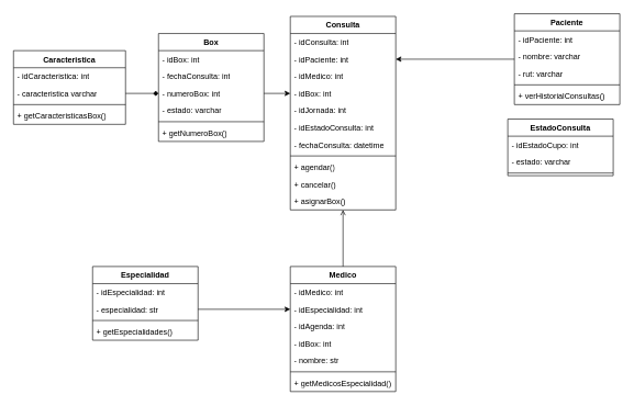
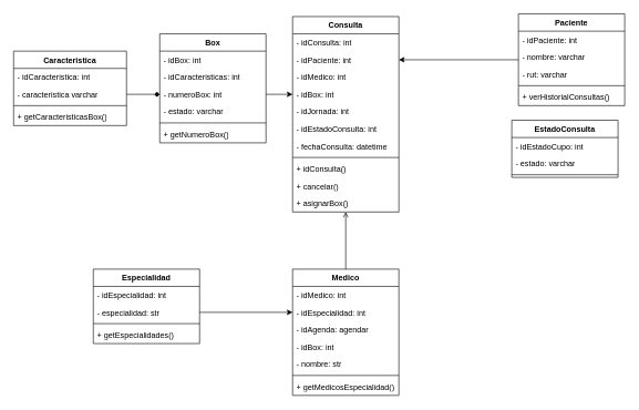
  <mxCell id="0" />
  <mxCell id="1" parent="0" />
  <mxCell id="2" value="Box" style="swimlane;fontStyle=1;align=center;verticalAlign=top;childLayout=stackLayout;horizontal=1;startSize=26;horizontalStack=0;resizeParent=1;resizeParentMax=0;resizeLast=0;collapsible=1;marginBottom=0;whiteSpace=wrap;html=1;" vertex="1" parent="1"><mxGeometry x="240" y="50" width="160" height="164" as="geometry" /></mxCell>
  <mxCell id="3" value="- idBox: int" style="text;strokeColor=none;fillColor=none;align=left;verticalAlign=top;spacingLeft=4;spacingRight=4;overflow=hidden;rotatable=0;points=[[0,0.5],[1,0.5]];portConstraint=eastwest;whiteSpace=wrap;html=1;" vertex="1" parent="2"><mxGeometry y="26" width="160" height="26" as="geometry" /></mxCell>
- <mxCell id="4" value="- fechaConsulta: int" style="text;strokeColor=none;fillColor=none;align=left;verticalAlign=top;spacingLeft=4;spacingRight=4;overflow=hidden;rotatable=0;points=[[0,0.5],[1,0.5]];portConstraint=eastwest;whiteSpace=wrap;html=1;" vertex="1" parent="2"><mxGeometry y="52" width="160" height="26" as="geometry" /></mxCell>
+ <mxCell id="4" value="- idCaracteristicas: int" style="text;strokeColor=none;fillColor=none;align=left;verticalAlign=top;spacingLeft=4;spacingRight=4;overflow=hidden;rotatable=0;points=[[0,0.5],[1,0.5]];portConstraint=eastwest;whiteSpace=wrap;html=1;" vertex="1" parent="2"><mxGeometry y="52" width="160" height="26" as="geometry" /></mxCell>
  <mxCell id="5" value="- numeroBox: int" style="text;strokeColor=none;fillColor=none;align=left;verticalAlign=top;spacingLeft=4;spacingRight=4;overflow=hidden;rotatable=0;points=[[0,0.5],[1,0.5]];portConstraint=eastwest;whiteSpace=wrap;html=1;" vertex="1" parent="2"><mxGeometry y="78" width="160" height="26" as="geometry" /></mxCell>
  <mxCell id="6" value="- estado: varchar" style="text;strokeColor=none;fillColor=none;align=left;verticalAlign=top;spacingLeft=4;spacingRight=4;overflow=hidden;rotatable=0;points=[[0,0.5],[1,0.5]];portConstraint=eastwest;whiteSpace=wrap;html=1;" vertex="1" parent="2"><mxGeometry y="104" width="160" height="26" as="geometry" /></mxCell>
  <mxCell id="7" value="" style="line;strokeWidth=1;fillColor=none;align=left;verticalAlign=middle;spacingTop=-1;spacingLeft=3;spacingRight=3;rotatable=0;labelPosition=right;points=[];portConstraint=eastwest;strokeColor=inherit;" vertex="1" parent="2"><mxGeometry y="130" width="160" height="8" as="geometry" /></mxCell>
  <mxCell id="8" value="+ getNumeroBox()&lt;div&gt;&lt;br&gt;&lt;/div&gt;" style="text;strokeColor=none;fillColor=none;align=left;verticalAlign=top;spacingLeft=4;spacingRight=4;overflow=hidden;rotatable=0;points=[[0,0.5],[1,0.5]];portConstraint=eastwest;whiteSpace=wrap;html=1;" vertex="1" parent="2"><mxGeometry y="138" width="160" height="26" as="geometry" /></mxCell>
  <mxCell id="9" value="Medico" style="swimlane;fontStyle=1;align=center;verticalAlign=top;childLayout=stackLayout;horizontal=1;startSize=26;horizontalStack=0;resizeParent=1;resizeParentMax=0;resizeLast=0;collapsible=1;marginBottom=0;whiteSpace=wrap;html=1;" vertex="1" parent="1"><mxGeometry x="440" y="404" width="160" height="190" as="geometry" /></mxCell>
  <mxCell id="10" value="- idMedico: int" style="text;strokeColor=none;fillColor=none;align=left;verticalAlign=top;spacingLeft=4;spacingRight=4;overflow=hidden;rotatable=0;points=[[0,0.5],[1,0.5]];portConstraint=eastwest;whiteSpace=wrap;html=1;" vertex="1" parent="9"><mxGeometry y="26" width="160" height="26" as="geometry" /></mxCell>
  <mxCell id="11" value="- idEspecialidad: int" style="text;strokeColor=none;fillColor=none;align=left;verticalAlign=top;spacingLeft=4;spacingRight=4;overflow=hidden;rotatable=0;points=[[0,0.5],[1,0.5]];portConstraint=eastwest;whiteSpace=wrap;html=1;" vertex="1" parent="9"><mxGeometry y="52" width="160" height="26" as="geometry" /></mxCell>
- <mxCell id="12" value="- idAgenda: int" style="text;strokeColor=none;fillColor=none;align=left;verticalAlign=top;spacingLeft=4;spacingRight=4;overflow=hidden;rotatable=0;points=[[0,0.5],[1,0.5]];portConstraint=eastwest;whiteSpace=wrap;html=1;" vertex="1" parent="9"><mxGeometry y="78" width="160" height="26" as="geometry" /></mxCell>
+ <mxCell id="12" value="- idAgenda: agendar" style="text;strokeColor=none;fillColor=none;align=left;verticalAlign=top;spacingLeft=4;spacingRight=4;overflow=hidden;rotatable=0;points=[[0,0.5],[1,0.5]];portConstraint=eastwest;whiteSpace=wrap;html=1;" vertex="1" parent="9"><mxGeometry y="78" width="160" height="26" as="geometry" /></mxCell>
  <mxCell id="13" value="- idBox: int" style="text;strokeColor=none;fillColor=none;align=left;verticalAlign=top;spacingLeft=4;spacingRight=4;overflow=hidden;rotatable=0;points=[[0,0.5],[1,0.5]];portConstraint=eastwest;whiteSpace=wrap;html=1;" vertex="1" parent="9"><mxGeometry y="104" width="160" height="26" as="geometry" /></mxCell>
  <mxCell id="14" value="- nombre: str" style="text;strokeColor=none;fillColor=none;align=left;verticalAlign=top;spacingLeft=4;spacingRight=4;overflow=hidden;rotatable=0;points=[[0,0.5],[1,0.5]];portConstraint=eastwest;whiteSpace=wrap;html=1;" vertex="1" parent="9"><mxGeometry y="130" width="160" height="26" as="geometry" /></mxCell>
  <mxCell id="15" value="" style="line;strokeWidth=1;fillColor=none;align=left;verticalAlign=middle;spacingTop=-1;spacingLeft=3;spacingRight=3;rotatable=0;labelPosition=right;points=[];portConstraint=eastwest;strokeColor=inherit;" vertex="1" parent="9"><mxGeometry y="156" width="160" height="8" as="geometry" /></mxCell>
  <mxCell id="16" value="+ getMedicosEspecialidad()" style="text;strokeColor=none;fillColor=none;align=left;verticalAlign=top;spacingLeft=4;spacingRight=4;overflow=hidden;rotatable=0;points=[[0,0.5],[1,0.5]];portConstraint=eastwest;whiteSpace=wrap;html=1;" vertex="1" parent="9"><mxGeometry y="164" width="160" height="26" as="geometry" /></mxCell>
  <mxCell id="17" value="EstadoConsulta" style="swimlane;fontStyle=1;align=center;verticalAlign=top;childLayout=stackLayout;horizontal=1;startSize=26;horizontalStack=0;resizeParent=1;resizeParentMax=0;resizeLast=0;collapsible=1;marginBottom=0;whiteSpace=wrap;html=1;" vertex="1" parent="1"><mxGeometry x="770" y="180" width="160" height="86" as="geometry" /></mxCell>
  <mxCell id="18" value="- idEstadoCupo: int" style="text;strokeColor=none;fillColor=none;align=left;verticalAlign=top;spacingLeft=4;spacingRight=4;overflow=hidden;rotatable=0;points=[[0,0.5],[1,0.5]];portConstraint=eastwest;whiteSpace=wrap;html=1;" vertex="1" parent="17"><mxGeometry y="26" width="160" height="26" as="geometry" /></mxCell>
  <mxCell id="19" value="- estado: varchar" style="text;strokeColor=none;fillColor=none;align=left;verticalAlign=top;spacingLeft=4;spacingRight=4;overflow=hidden;rotatable=0;points=[[0,0.5],[1,0.5]];portConstraint=eastwest;whiteSpace=wrap;html=1;" vertex="1" parent="17"><mxGeometry y="52" width="160" height="26" as="geometry" /></mxCell>
  <mxCell id="20" value="" style="line;strokeWidth=1;fillColor=none;align=left;verticalAlign=middle;spacingTop=-1;spacingLeft=3;spacingRight=3;rotatable=0;labelPosition=right;points=[];portConstraint=eastwest;strokeColor=inherit;" vertex="1" parent="17"><mxGeometry y="78" width="160" height="8" as="geometry" /></mxCell>
  <mxCell id="21" value="Caracteristica" style="swimlane;fontStyle=1;align=center;verticalAlign=top;childLayout=stackLayout;horizontal=1;startSize=26;horizontalStack=0;resizeParent=1;resizeParentMax=0;resizeLast=0;collapsible=1;marginBottom=0;whiteSpace=wrap;html=1;" vertex="1" parent="1"><mxGeometry x="20" y="76" width="170" height="112" as="geometry" /></mxCell>
  <mxCell id="22" value="- idCaracteristica: int" style="text;strokeColor=none;fillColor=none;align=left;verticalAlign=top;spacingLeft=4;spacingRight=4;overflow=hidden;rotatable=0;points=[[0,0.5],[1,0.5]];portConstraint=eastwest;whiteSpace=wrap;html=1;" vertex="1" parent="21"><mxGeometry y="26" width="170" height="26" as="geometry" /></mxCell>
  <mxCell id="23" value="- caracteristica varchar" style="text;strokeColor=none;fillColor=none;align=left;verticalAlign=top;spacingLeft=4;spacingRight=4;overflow=hidden;rotatable=0;points=[[0,0.5],[1,0.5]];portConstraint=eastwest;whiteSpace=wrap;html=1;" vertex="1" parent="21"><mxGeometry y="52" width="170" height="26" as="geometry" /></mxCell>
  <mxCell id="24" value="" style="line;strokeWidth=1;fillColor=none;align=left;verticalAlign=middle;spacingTop=-1;spacingLeft=3;spacingRight=3;rotatable=0;labelPosition=right;points=[];portConstraint=eastwest;strokeColor=inherit;" vertex="1" parent="21"><mxGeometry y="78" width="170" height="8" as="geometry" /></mxCell>
  <mxCell id="25" value="+ getCaracteristicasBox()" style="text;strokeColor=none;fillColor=none;align=left;verticalAlign=top;spacingLeft=4;spacingRight=4;overflow=hidden;rotatable=0;points=[[0,0.5],[1,0.5]];portConstraint=eastwest;whiteSpace=wrap;html=1;" vertex="1" parent="21"><mxGeometry y="86" width="170" height="26" as="geometry" /></mxCell>
  <mxCell id="26" value="Especialidad" style="swimlane;fontStyle=1;align=center;verticalAlign=top;childLayout=stackLayout;horizontal=1;startSize=26;horizontalStack=0;resizeParent=1;resizeParentMax=0;resizeLast=0;collapsible=1;marginBottom=0;whiteSpace=wrap;html=1;" vertex="1" parent="1"><mxGeometry x="140" y="404" width="160" height="112" as="geometry" /></mxCell>
  <mxCell id="27" value="- idEspecialidad: int" style="text;strokeColor=none;fillColor=none;align=left;verticalAlign=top;spacingLeft=4;spacingRight=4;overflow=hidden;rotatable=0;points=[[0,0.5],[1,0.5]];portConstraint=eastwest;whiteSpace=wrap;html=1;" vertex="1" parent="26"><mxGeometry y="26" width="160" height="26" as="geometry" /></mxCell>
  <mxCell id="28" value="- especialidad: str" style="text;strokeColor=none;fillColor=none;align=left;verticalAlign=top;spacingLeft=4;spacingRight=4;overflow=hidden;rotatable=0;points=[[0,0.5],[1,0.5]];portConstraint=eastwest;whiteSpace=wrap;html=1;" vertex="1" parent="26"><mxGeometry y="52" width="160" height="26" as="geometry" /></mxCell>
  <mxCell id="29" value="" style="line;strokeWidth=1;fillColor=none;align=left;verticalAlign=middle;spacingTop=-1;spacingLeft=3;spacingRight=3;rotatable=0;labelPosition=right;points=[];portConstraint=eastwest;strokeColor=inherit;" vertex="1" parent="26"><mxGeometry y="78" width="160" height="8" as="geometry" /></mxCell>
  <mxCell id="30" value="+ getEspecialidades()" style="text;strokeColor=none;fillColor=none;align=left;verticalAlign=top;spacingLeft=4;spacingRight=4;overflow=hidden;rotatable=0;points=[[0,0.5],[1,0.5]];portConstraint=eastwest;whiteSpace=wrap;html=1;" vertex="1" parent="26"><mxGeometry y="86" width="160" height="26" as="geometry" /></mxCell>
  <mxCell id="31" style="edgeStyle=orthogonalEdgeStyle;rounded=0;orthogonalLoop=1;jettySize=auto;html=1;entryX=1;entryY=0.5;entryDx=0;entryDy=0;" edge="1" parent="1" source="32" target="40"><mxGeometry relative="1" as="geometry" /></mxCell>
  <mxCell id="32" value="Paciente" style="swimlane;fontStyle=1;align=center;verticalAlign=top;childLayout=stackLayout;horizontal=1;startSize=26;horizontalStack=0;resizeParent=1;resizeParentMax=0;resizeLast=0;collapsible=1;marginBottom=0;whiteSpace=wrap;html=1;" vertex="1" parent="1"><mxGeometry x="780" y="20" width="160" height="138" as="geometry" /></mxCell>
  <mxCell id="33" value="- idPaciente: int" style="text;strokeColor=none;fillColor=none;align=left;verticalAlign=top;spacingLeft=4;spacingRight=4;overflow=hidden;rotatable=0;points=[[0,0.5],[1,0.5]];portConstraint=eastwest;whiteSpace=wrap;html=1;" vertex="1" parent="32"><mxGeometry y="26" width="160" height="26" as="geometry" /></mxCell>
  <mxCell id="34" value="- nombre: varchar" style="text;strokeColor=none;fillColor=none;align=left;verticalAlign=top;spacingLeft=4;spacingRight=4;overflow=hidden;rotatable=0;points=[[0,0.5],[1,0.5]];portConstraint=eastwest;whiteSpace=wrap;html=1;" vertex="1" parent="32"><mxGeometry y="52" width="160" height="26" as="geometry" /></mxCell>
  <mxCell id="35" value="- rut: varchar" style="text;strokeColor=none;fillColor=none;align=left;verticalAlign=top;spacingLeft=4;spacingRight=4;overflow=hidden;rotatable=0;points=[[0,0.5],[1,0.5]];portConstraint=eastwest;whiteSpace=wrap;html=1;" vertex="1" parent="32"><mxGeometry y="78" width="160" height="26" as="geometry" /></mxCell>
  <mxCell id="36" value="" style="line;strokeWidth=1;fillColor=none;align=left;verticalAlign=middle;spacingTop=-1;spacingLeft=3;spacingRight=3;rotatable=0;labelPosition=right;points=[];portConstraint=eastwest;strokeColor=inherit;" vertex="1" parent="32"><mxGeometry y="104" width="160" height="8" as="geometry" /></mxCell>
  <mxCell id="37" value="+ verHistorialConsultas()" style="text;strokeColor=none;fillColor=none;align=left;verticalAlign=top;spacingLeft=4;spacingRight=4;overflow=hidden;rotatable=0;points=[[0,0.5],[1,0.5]];portConstraint=eastwest;whiteSpace=wrap;html=1;" vertex="1" parent="32"><mxGeometry y="112" width="160" height="26" as="geometry" /></mxCell>
  <mxCell id="38" value="Consulta" style="swimlane;fontStyle=1;align=center;verticalAlign=top;childLayout=stackLayout;horizontal=1;startSize=26;horizontalStack=0;resizeParent=1;resizeParentMax=0;resizeLast=0;collapsible=1;marginBottom=0;whiteSpace=wrap;html=1;" vertex="1" parent="1"><mxGeometry x="440" y="24" width="160" height="294" as="geometry" /></mxCell>
  <mxCell id="39" value="- idConsulta: int" style="text;strokeColor=none;fillColor=none;align=left;verticalAlign=top;spacingLeft=4;spacingRight=4;overflow=hidden;rotatable=0;points=[[0,0.5],[1,0.5]];portConstraint=eastwest;whiteSpace=wrap;html=1;" vertex="1" parent="38"><mxGeometry y="26" width="160" height="26" as="geometry" /></mxCell>
  <mxCell id="40" value="- idPaciente: int" style="text;strokeColor=none;fillColor=none;align=left;verticalAlign=top;spacingLeft=4;spacingRight=4;overflow=hidden;rotatable=0;points=[[0,0.5],[1,0.5]];portConstraint=eastwest;whiteSpace=wrap;html=1;" vertex="1" parent="38"><mxGeometry y="52" width="160" height="26" as="geometry" /></mxCell>
  <mxCell id="41" value="- idMedico: int" style="text;strokeColor=none;fillColor=none;align=left;verticalAlign=top;spacingLeft=4;spacingRight=4;overflow=hidden;rotatable=0;points=[[0,0.5],[1,0.5]];portConstraint=eastwest;whiteSpace=wrap;html=1;" vertex="1" parent="38"><mxGeometry y="78" width="160" height="26" as="geometry" /></mxCell>
  <mxCell id="42" value="- idBox: int" style="text;strokeColor=none;fillColor=none;align=left;verticalAlign=top;spacingLeft=4;spacingRight=4;overflow=hidden;rotatable=0;points=[[0,0.5],[1,0.5]];portConstraint=eastwest;whiteSpace=wrap;html=1;" vertex="1" parent="38"><mxGeometry y="104" width="160" height="26" as="geometry" /></mxCell>
  <mxCell id="43" value="- idJornada: int" style="text;strokeColor=none;fillColor=none;align=left;verticalAlign=top;spacingLeft=4;spacingRight=4;overflow=hidden;rotatable=0;points=[[0,0.5],[1,0.5]];portConstraint=eastwest;whiteSpace=wrap;html=1;" vertex="1" parent="38"><mxGeometry y="130" width="160" height="26" as="geometry" /></mxCell>
  <mxCell id="44" value="- idEstadoConsulta: int" style="text;strokeColor=none;fillColor=none;align=left;verticalAlign=top;spacingLeft=4;spacingRight=4;overflow=hidden;rotatable=0;points=[[0,0.5],[1,0.5]];portConstraint=eastwest;whiteSpace=wrap;html=1;" vertex="1" parent="38"><mxGeometry y="156" width="160" height="26" as="geometry" /></mxCell>
  <mxCell id="45" value="- fechaConsulta: datetime" style="text;strokeColor=none;fillColor=none;align=left;verticalAlign=top;spacingLeft=4;spacingRight=4;overflow=hidden;rotatable=0;points=[[0,0.5],[1,0.5]];portConstraint=eastwest;whiteSpace=wrap;html=1;" vertex="1" parent="38"><mxGeometry y="182" width="160" height="26" as="geometry" /></mxCell>
  <mxCell id="46" value="" style="line;strokeWidth=1;fillColor=none;align=left;verticalAlign=middle;spacingTop=-1;spacingLeft=3;spacingRight=3;rotatable=0;labelPosition=right;points=[];portConstraint=eastwest;strokeColor=inherit;" vertex="1" parent="38"><mxGeometry y="208" width="160" height="8" as="geometry" /></mxCell>
- <mxCell id="47" value="+ agendar()" style="text;strokeColor=none;fillColor=none;align=left;verticalAlign=top;spacingLeft=4;spacingRight=4;overflow=hidden;rotatable=0;points=[[0,0.5],[1,0.5]];portConstraint=eastwest;whiteSpace=wrap;html=1;" vertex="1" parent="38"><mxGeometry y="216" width="160" height="26" as="geometry" /></mxCell>
+ <mxCell id="47" value="+ idConsulta()" style="text;strokeColor=none;fillColor=none;align=left;verticalAlign=top;spacingLeft=4;spacingRight=4;overflow=hidden;rotatable=0;points=[[0,0.5],[1,0.5]];portConstraint=eastwest;whiteSpace=wrap;html=1;" vertex="1" parent="38"><mxGeometry y="216" width="160" height="26" as="geometry" /></mxCell>
  <mxCell id="48" value="+ cancelar()" style="text;strokeColor=none;fillColor=none;align=left;verticalAlign=top;spacingLeft=4;spacingRight=4;overflow=hidden;rotatable=0;points=[[0,0.5],[1,0.5]];portConstraint=eastwest;whiteSpace=wrap;html=1;" vertex="1" parent="38"><mxGeometry y="242" width="160" height="26" as="geometry" /></mxCell>
  <mxCell id="49" value="+ asignarBox()" style="text;strokeColor=none;fillColor=none;align=left;verticalAlign=top;spacingLeft=4;spacingRight=4;overflow=hidden;rotatable=0;points=[[0,0.5],[1,0.5]];portConstraint=eastwest;whiteSpace=wrap;html=1;" vertex="1" parent="38"><mxGeometry y="268" width="160" height="26" as="geometry" /></mxCell>
  <mxCell id="50" style="edgeStyle=orthogonalEdgeStyle;rounded=0;orthogonalLoop=1;jettySize=auto;html=1;entryX=0;entryY=0.5;entryDx=0;entryDy=0;endArrow=diamond;" edge="1" parent="1" source="23" target="5"><mxGeometry relative="1" as="geometry" /></mxCell>
  <mxCell id="51" style="edgeStyle=orthogonalEdgeStyle;rounded=0;orthogonalLoop=1;jettySize=auto;html=1;entryX=0;entryY=0.5;entryDx=0;entryDy=0;" edge="1" parent="1" source="5" target="42"><mxGeometry relative="1" as="geometry" /></mxCell>
  <mxCell id="52" style="edgeStyle=orthogonalEdgeStyle;rounded=0;orthogonalLoop=1;jettySize=auto;html=1;entryX=0;entryY=0.5;entryDx=0;entryDy=0;" edge="1" parent="1" source="28" target="11"><mxGeometry relative="1" as="geometry" /></mxCell>
  <mxCell id="53" style="edgeStyle=orthogonalEdgeStyle;rounded=0;orthogonalLoop=1;jettySize=auto;html=1;entryX=0.5;entryY=1;entryDx=0;entryDy=0;entryPerimeter=0;endArrow=open;" edge="1" parent="1" source="9" target="49"><mxGeometry relative="1" as="geometry" /></mxCell>
